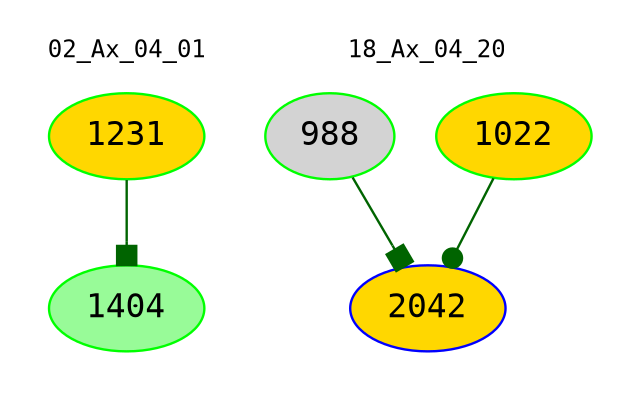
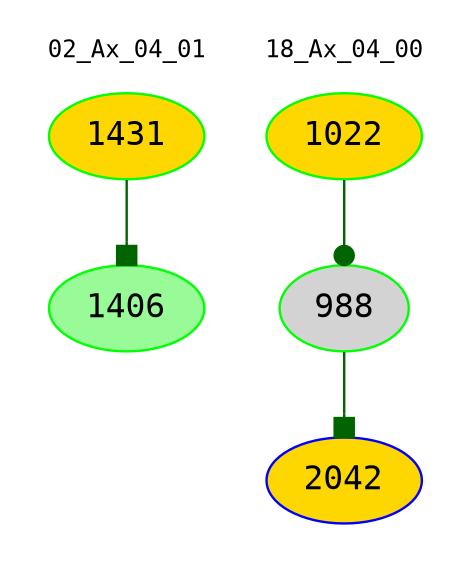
  digraph {
    fontname="DejaVu Sans Mono"
    node [color=green fillcolor=gold fontname="DejaVu Sans Mono" style=filled]
    edge [arrowhead=box color=darkgreen fontname="DejaVu Sans Mono"]
-   n1 [label=1231]
-   n2 [fillcolor=palegreen label=1404]
+   n1 [label=1431]
+   n2 [fillcolor=palegreen label=1406]
    n3 [label=1022]
    n4 [fillcolor=lightgrey label=988]
    n5 [color=blue label=2042]
    subgraph cluster_1 {
      color=white
      fontsize=10
      label="02_Ax_04_01"
      n1
      n2
    }
    subgraph cluster_2 {
      color=white
      fontsize=10
-     label="18_Ax_04_20"
+     label="18_Ax_04_00"
      n3
      n4
      n5
    }
    n1 -> n2
-   n3 -> n5 [arrowhead=dot]
+   n3 -> n4 [arrowhead=dot]
    n4 -> n5
  }
